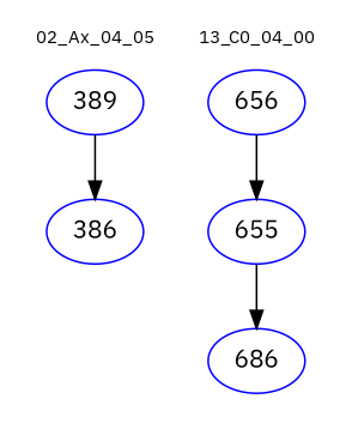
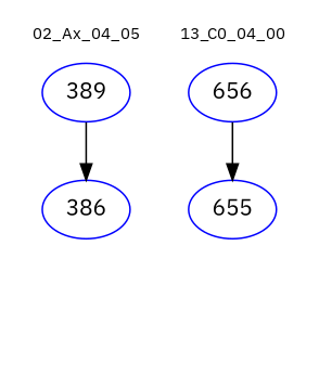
  digraph {
    fontname="IBM Plex Sans"
    node [color=blue fontname="IBM Plex Sans"]
    edge [color=black fontname="IBM Plex Sans"]
    n1 [label=389]
    n2 [label=386]
    n3 [label=656]
    n4 [label=655]
-   n5 [label=686]
    subgraph cluster_1 {
      color=white
      fontsize=10
      label="02_Ax_04_05"
      n1
      n2
    }
    subgraph cluster_2 {
      color=white
      fontsize=10
      label="13_C0_04_00"
      n3
      n4
-     n5
    }
    n1 -> n2
    n3 -> n4
-   n4 -> n5
  }
